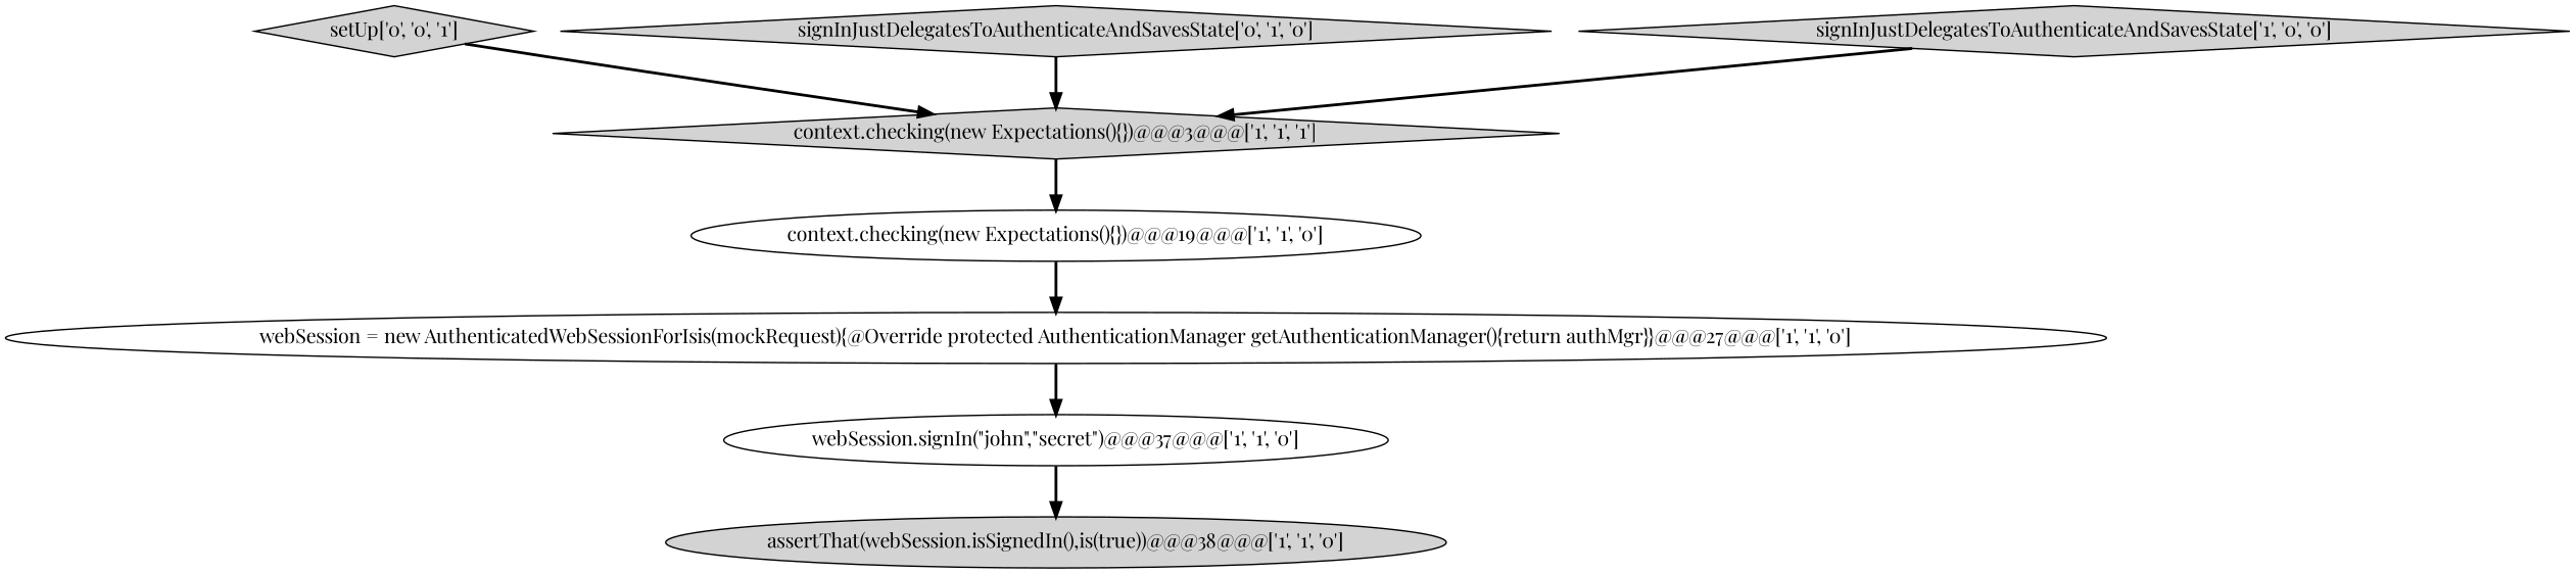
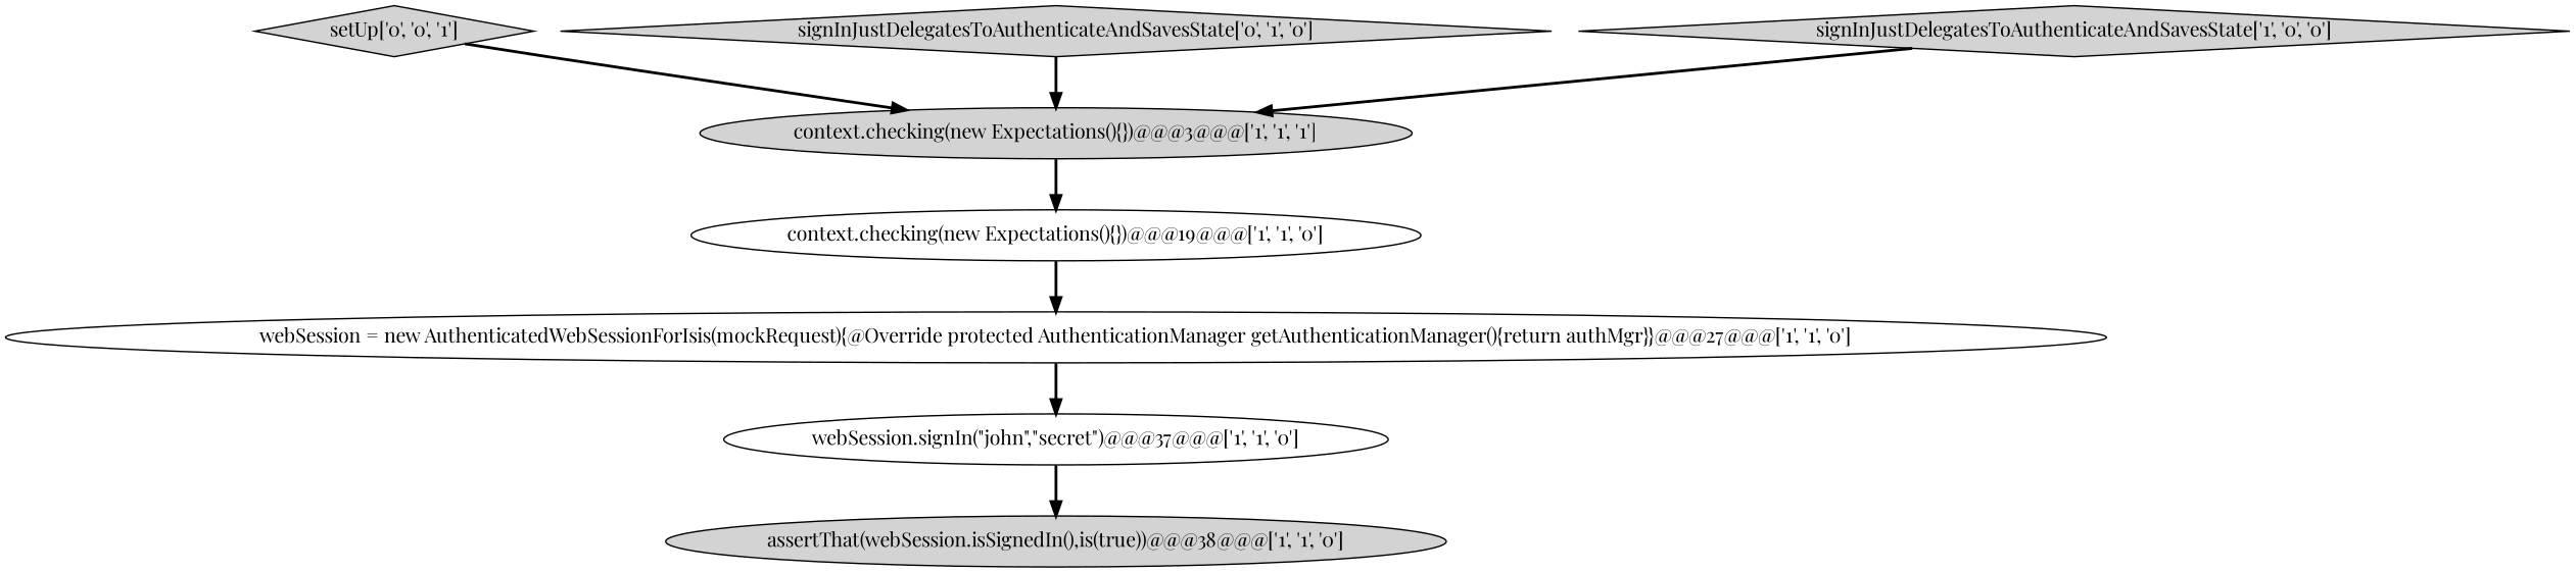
  digraph {
    fontname="Playfair Display"
    node [fillcolor=lightgray shape=ellipse style=filled fontname="Playfair Display"]
    edge [style=bold fontname="Playfair Display"]
    n1 [fillcolor=white label="context.checking(new Expectations(){})@@@19@@@['1', '1', '0']"]
    n2 [fillcolor=white label="webSession = new AuthenticatedWebSessionForIsis(mockRequest){@Override protected AuthenticationManager getAuthenticationManager(){return authMgr}}@@@27@@@['1', '1', '0']"]
    n3 [label="assertThat(webSession.isSignedIn(),is(true))@@@38@@@['1', '1', '0']"]
-   n4 [label="context.checking(new Expectations(){})@@@3@@@['1', '1', '1']" shape=diamond]
+   n4 [label="context.checking(new Expectations(){})@@@3@@@['1', '1', '1']"]
    n5 [label="setUp['0', '0', '1']" shape=diamond]
    n6 [label="signInJustDelegatesToAuthenticateAndSavesState['0', '1', '0']" shape=diamond]
    n7 [fillcolor=white label="webSession.signIn(\"john\",\"secret\")@@@37@@@['1', '1', '0']"]
    n8 [label="signInJustDelegatesToAuthenticateAndSavesState['1', '0', '0']" shape=diamond]
    n1 -> n2
    n2 -> n7
    n4 -> n1
    n5 -> n4
    n6 -> n4
    n7 -> n3
    n8 -> n4
  }
